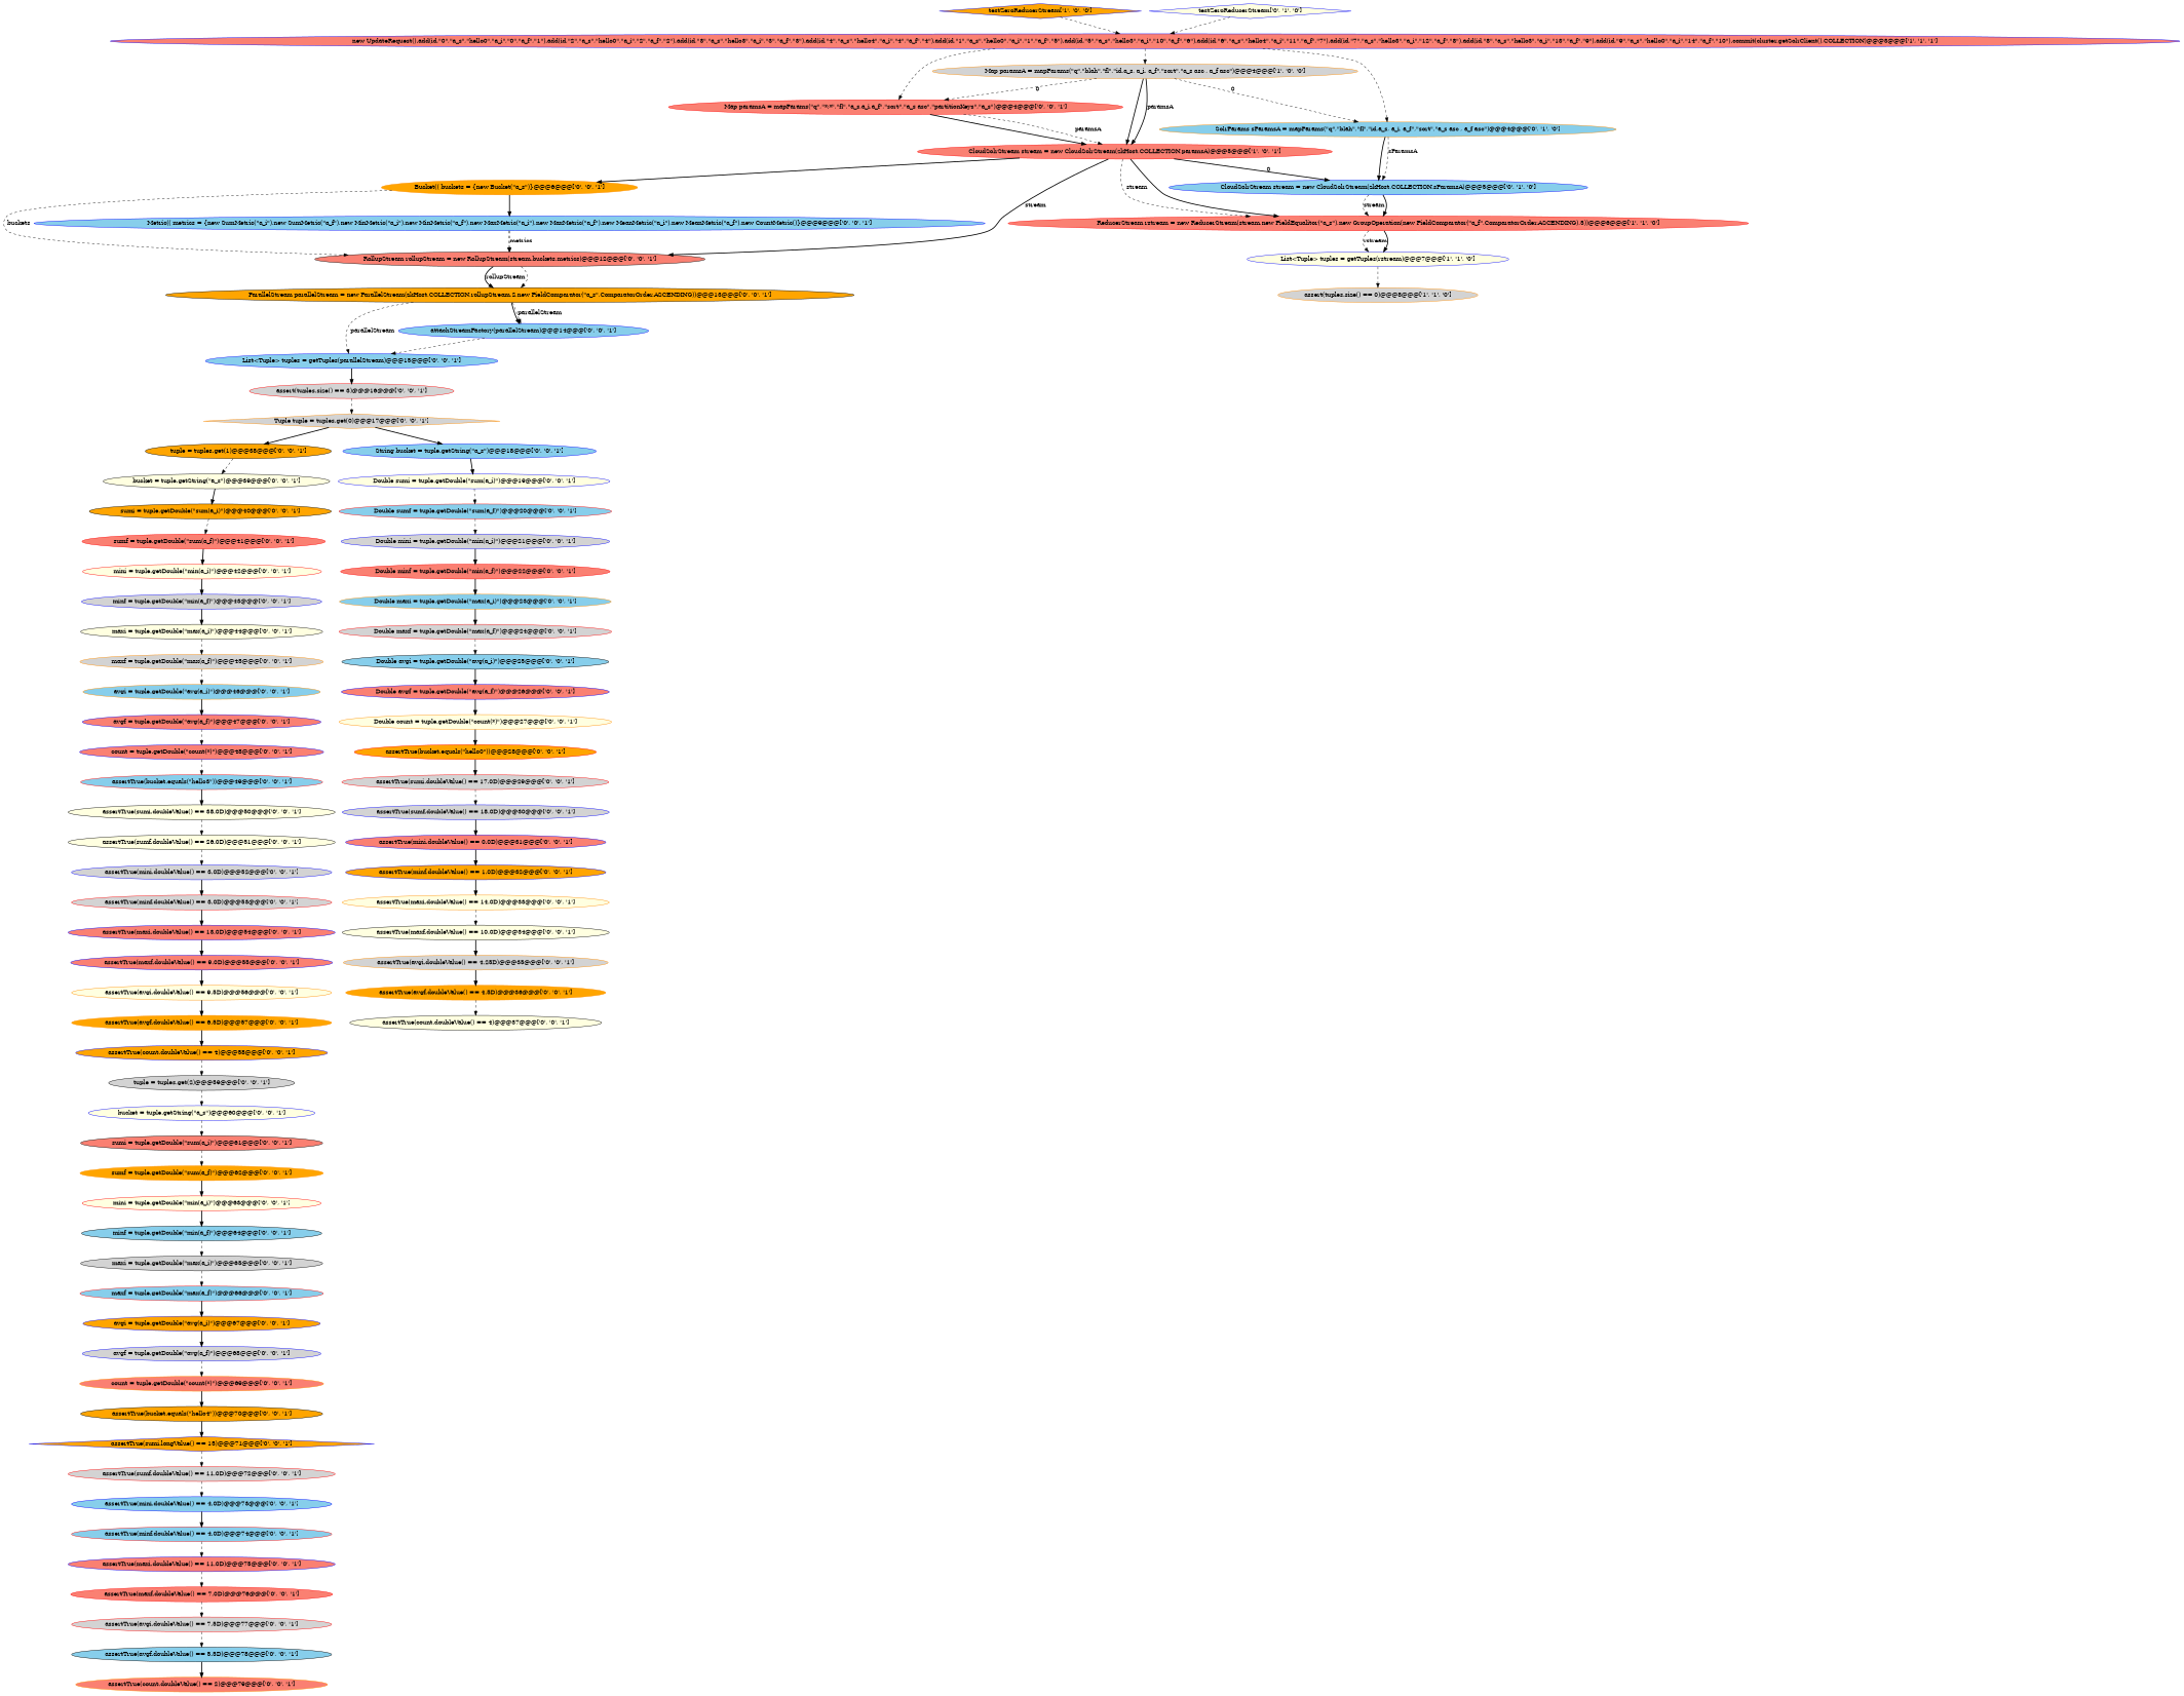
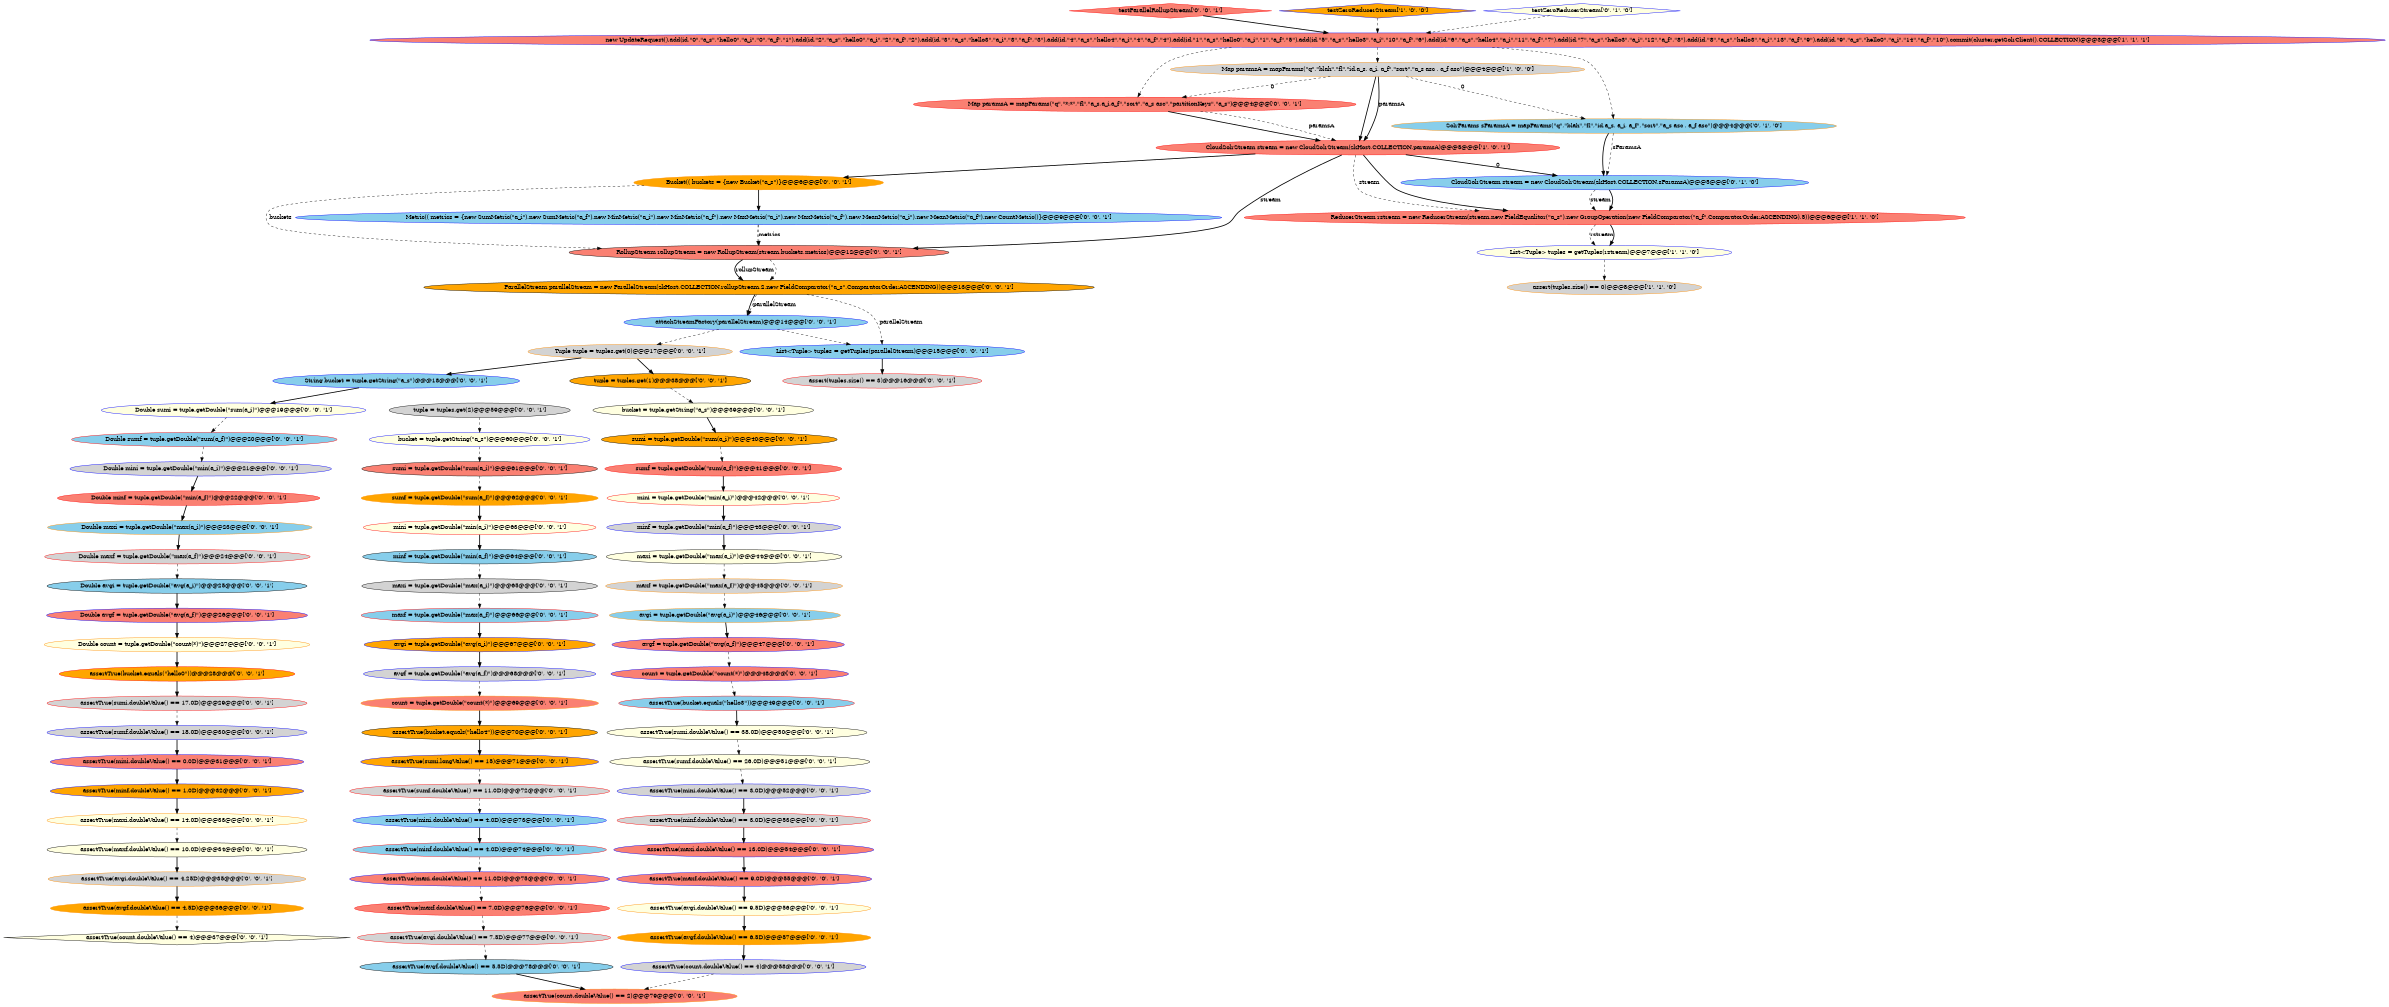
  digraph {
    node [color=blue fillcolor=salmon shape=ellipse style=filled]
    edge [style=bold]
    n1 [color=black fillcolor=lightgrey label="maxi = tuple.getDouble(\"max(a_i)\")@@@65@@@['0', '0', '1']"]
    n2 [color=red fillcolor=skyblue label="maxf = tuple.getDouble(\"max(a_f)\")@@@66@@@['0', '0', '1']"]
    n3 [fillcolor=orange label="avgi = tuple.getDouble(\"avg(a_i)\")@@@67@@@['0', '0', '1']"]
    n4 [label="assertTrue(mini.doubleValue() == 0.0D)@@@31@@@['0', '0', '1']"]
    n5 [fillcolor=orange label="assertTrue(minf.doubleValue() == 1.0D)@@@32@@@['0', '0', '1']"]
    n6 [color=darkorange fillcolor=lightyellow label="assertTrue(maxi.doubleValue() == 14.0D)@@@33@@@['0', '0', '1']"]
    n7 [fillcolor=skyblue label="assertTrue(mini.doubleValue() == 4.0D)@@@73@@@['0', '0', '1']"]
    n8 [color=red fillcolor=skyblue label="assertTrue(minf.doubleValue() == 4.0D)@@@74@@@['0', '0', '1']"]
    n9 [label="assertTrue(maxi.doubleValue() == 11.0D)@@@75@@@['0', '0', '1']"]
    n10 [fillcolor=lightgrey label="avgf = tuple.getDouble(\"avg(a_f)\")@@@68@@@['0', '0', '1']"]
    n11 [color=darkorange label="count = tuple.getDouble(\"count(*)\")@@@69@@@['0', '0', '1']"]
    n12 [fillcolor=lightgrey label="minf = tuple.getDouble(\"min(a_f)\")@@@43@@@['0', '0', '1']"]
    n13 [color=black fillcolor=lightyellow label="maxi = tuple.getDouble(\"max(a_i)\")@@@44@@@['0', '0', '1']"]
    n14 [color=darkorange fillcolor=lightgrey label="maxf = tuple.getDouble(\"max(a_f)\")@@@45@@@['0', '0', '1']"]
    n15 [fillcolor=lightyellow label="List<Tuple> tuples = getTuples(rstream)@@@7@@@['1', '1', '0']"]
    n16 [color=darkorange fillcolor=lightgrey label="assert(tuples.size() == 0)@@@8@@@['1', '1', '0']"]
    n17 [label="assertTrue(maxi.doubleValue() == 13.0D)@@@54@@@['0', '0', '1']"]
    n18 [label="assertTrue(maxf.doubleValue() == 9.0D)@@@55@@@['0', '0', '1']"]
    n19 [color=darkorange fillcolor=lightyellow label="assertTrue(avgi.doubleValue() == 9.5D)@@@56@@@['0', '0', '1']"]
    n20 [fillcolor=lightgrey label="assertTrue(sumf.doubleValue() == 18.0D)@@@30@@@['0', '0', '1']"]
    n21 [color=black label="sumi = tuple.getDouble(\"sum(a_i)\")@@@61@@@['0', '0', '1']"]
    n22 [color=darkorange fillcolor=orange label="sumf = tuple.getDouble(\"sum(a_f)\")@@@62@@@['0', '0', '1']"]
    n23 [color=red fillcolor=lightyellow label="mini = tuple.getDouble(\"min(a_i)\")@@@63@@@['0', '0', '1']"]
    n24 [color=red fillcolor=lightgrey label="Double maxf = tuple.getDouble(\"max(a_f)\")@@@24@@@['0', '0', '1']"]
    n25 [color=black fillcolor=skyblue label="Double avgi = tuple.getDouble(\"avg(a_i)\")@@@25@@@['0', '0', '1']"]
    n26 [label="Double avgf = tuple.getDouble(\"avg(a_f)\")@@@26@@@['0', '0', '1']"]
    n27 [fillcolor=lightgrey label="Double mini = tuple.getDouble(\"min(a_i)\")@@@21@@@['0', '0', '1']"]
    n28 [color=red label="Double minf = tuple.getDouble(\"min(a_f)\")@@@22@@@['0', '0', '1']"]
    n29 [color=darkorange fillcolor=skyblue label="Double maxi = tuple.getDouble(\"max(a_i)\")@@@23@@@['0', '0', '1']"]
    n30 [color=black fillcolor=lightyellow label="assertTrue(sumf.doubleValue() == 26.0D)@@@51@@@['0', '0', '1']"]
    n31 [fillcolor=lightgrey label="assertTrue(mini.doubleValue() == 3.0D)@@@52@@@['0', '0', '1']"]
    n32 [color=red fillcolor=lightgrey label="assertTrue(minf.doubleValue() == 3.0D)@@@53@@@['0', '0', '1']"]
    n33 [color=darkorange fillcolor=lightgrey label="assertTrue(avgi.doubleValue() == 4.25D)@@@35@@@['0', '0', '1']"]
    n34 [color=darkorange fillcolor=orange label="assertTrue(avgf.doubleValue() == 4.5D)@@@36@@@['0', '0', '1']"]
-   n35 [color=black fillcolor=lightyellow label="assertTrue(count.doubleValue() == 4)@@@37@@@['0', '0', '1']"]
+   n35 [color=black fillcolor=lightyellow label="assertTrue(count.doubleValue() == 4)@@@37@@@['0', '0', '1']" shape=diamond]
    n36 [color=black fillcolor=orange label="tuple = tuples.get(1)@@@38@@@['0', '0', '1']"]
    n37 [color=black fillcolor=lightyellow label="bucket = tuple.getString(\"a_s\")@@@39@@@['0', '0', '1']"]
    n38 [color=black fillcolor=orange label="sumi = tuple.getDouble(\"sum(a_i)\")@@@40@@@['0', '0', '1']"]
    n39 [color=darkorange fillcolor=orange label="Bucket(( buckets = {new Bucket(\"a_s\")}@@@6@@@['0', '0', '1']"]
    n40 [color=black label="RollupStream rollupStream = new RollupStream(stream,buckets,metrics)@@@12@@@['0', '0', '1']"]
    n41 [fillcolor=skyblue label="Metric(( metrics = {new SumMetric(\"a_i\"),new SumMetric(\"a_f\"),new MinMetric(\"a_i\"),new MinMetric(\"a_f\"),new MaxMetric(\"a_i\"),new MaxMetric(\"a_f\"),new MeanMetric(\"a_i\"),new MeanMetric(\"a_f\"),new CountMetric()}@@@9@@@['0', '0', '1']"]
    n42 [color=black fillcolor=orange label="ParallelStream parallelStream = new ParallelStream(zkHost,COLLECTION,rollupStream,2,new FieldComparator(\"a_s\",ComparatorOrder.ASCENDING))@@@13@@@['0', '0', '1']"]
    n43 [color=darkorange fillcolor=orange label="assertTrue(avgf.doubleValue() == 6.5D)@@@57@@@['0', '0', '1']"]
-   n44 [fillcolor=orange label="assertTrue(count.doubleValue() == 4)@@@58@@@['0', '0', '1']"]
+   n44 [fillcolor=lightgrey label="assertTrue(count.doubleValue() == 4)@@@58@@@['0', '0', '1']"]
    n45 [color=darkorange fillcolor=skyblue label="avgi = tuple.getDouble(\"avg(a_i)\")@@@46@@@['0', '0', '1']"]
    n46 [label="avgf = tuple.getDouble(\"avg(a_f)\")@@@47@@@['0', '0', '1']"]
    n47 [label="count = tuple.getDouble(\"count(*)\")@@@48@@@['0', '0', '1']"]
    n48 [label="new UpdateRequest().add(id,\"0\",\"a_s\",\"hello0\",\"a_i\",\"0\",\"a_f\",\"1\").add(id,\"2\",\"a_s\",\"hello0\",\"a_i\",\"2\",\"a_f\",\"2\").add(id,\"3\",\"a_s\",\"hello3\",\"a_i\",\"3\",\"a_f\",\"3\").add(id,\"4\",\"a_s\",\"hello4\",\"a_i\",\"4\",\"a_f\",\"4\").add(id,\"1\",\"a_s\",\"hello0\",\"a_i\",\"1\",\"a_f\",\"5\").add(id,\"5\",\"a_s\",\"hello3\",\"a_i\",\"10\",\"a_f\",\"6\").add(id,\"6\",\"a_s\",\"hello4\",\"a_i\",\"11\",\"a_f\",\"7\").add(id,\"7\",\"a_s\",\"hello3\",\"a_i\",\"12\",\"a_f\",\"8\").add(id,\"8\",\"a_s\",\"hello3\",\"a_i\",\"13\",\"a_f\",\"9\").add(id,\"9\",\"a_s\",\"hello0\",\"a_i\",\"14\",\"a_f\",\"10\").commit(cluster.getSolrClient(),COLLECTION)@@@3@@@['1', '1', '1']"]
    n49 [color=red label="Map paramsA = mapParams(\"q\",\"*:*\",\"fl\",\"a_s,a_i,a_f\",\"sort\",\"a_s asc\",\"partitionKeys\",\"a_s\")@@@4@@@['0', '0', '1']"]
    n50 [color=darkorange fillcolor=skyblue label="SolrParams sParamsA = mapParams(\"q\",\"blah\",\"fl\",\"id,a_s, a_i, a_f\",\"sort\",\"a_s asc , a_f asc\")@@@4@@@['0', '1', '0']"]
    n51 [color=darkorange fillcolor=lightgrey label="Map paramsA = mapParams(\"q\",\"blah\",\"fl\",\"id,a_s, a_i, a_f\",\"sort\",\"a_s asc , a_f asc\")@@@4@@@['1', '0', '0']"]
    n52 [color=red label="CloudSolrStream stream = new CloudSolrStream(zkHost,COLLECTION,paramsA)@@@5@@@['1', '0', '1']"]
    n53 [fillcolor=skyblue label="CloudSolrStream stream = new CloudSolrStream(zkHost,COLLECTION,sParamsA)@@@5@@@['0', '1', '0']"]
    n54 [color=black fillcolor=lightyellow label="assertTrue(maxf.doubleValue() == 10.0D)@@@34@@@['0', '0', '1']"]
    n55 [color=black fillcolor=skyblue label="assertTrue(avgf.doubleValue() == 5.5D)@@@78@@@['0', '0', '1']"]
    n56 [color=darkorange label="assertTrue(count.doubleValue() == 2)@@@79@@@['0', '0', '1']"]
    n57 [fillcolor=skyblue label="List<Tuple> tuples = getTuples(parallelStream)@@@15@@@['0', '0', '1']"]
    n58 [color=red fillcolor=lightgrey label="assert(tuples.size() == 3)@@@16@@@['0', '0', '1']"]
-   n59 [color=darkorange fillcolor=lightgrey label="Tuple tuple = tuples.get(0)@@@17@@@['0', '0', '1']" shape=diamond]
+   n59 [color=darkorange fillcolor=lightgrey label="Tuple tuple = tuples.get(0)@@@17@@@['0', '0', '1']"]
    n60 [color=red fillcolor=orange label="assertTrue(bucket.equals(\"hello0\"))@@@28@@@['0', '0', '1']"]
    n61 [color=red fillcolor=lightgrey label="assertTrue(sumi.doubleValue() == 17.0D)@@@29@@@['0', '0', '1']"]
    n62 [color=red fillcolor=skyblue label="assertTrue(bucket.equals(\"hello3\"))@@@49@@@['0', '0', '1']"]
    n63 [color=black fillcolor=lightyellow label="assertTrue(sumi.doubleValue() == 38.0D)@@@50@@@['0', '0', '1']"]
    n64 [color=red fillcolor=lightgrey label="assertTrue(sumf.doubleValue() == 11.0D)@@@72@@@['0', '0', '1']"]
    n65 [color=black fillcolor=lightgrey label="tuple = tuples.get(2)@@@59@@@['0', '0', '1']"]
    n66 [fillcolor=lightyellow label="bucket = tuple.getString(\"a_s\")@@@60@@@['0', '0', '1']"]
+   n67 [color=red label="testParallelRollupStream['0', '0', '1']" shape=diamond]
    n68 [color=red label="ReducerStream rstream = new ReducerStream(stream,new FieldEqualitor(\"a_s\"),new GroupOperation(new FieldComparator(\"a_f\",ComparatorOrder.ASCENDING),5))@@@6@@@['1', '1', '0']"]
    n69 [fillcolor=orange label="testZeroReducerStream['1', '0', '0']" shape=diamond]
    n70 [fillcolor=skyblue label="String bucket = tuple.getString(\"a_s\")@@@18@@@['0', '0', '1']"]
    n71 [fillcolor=lightyellow label="Double sumi = tuple.getDouble(\"sum(a_i)\")@@@19@@@['0', '0', '1']"]
    n72 [color=black fillcolor=orange label="assertTrue(bucket.equals(\"hello4\"))@@@70@@@['0', '0', '1']"]
    n73 [color=darkorange fillcolor=lightyellow label="Double count = tuple.getDouble(\"count(*)\")@@@27@@@['0', '0', '1']"]
    n74 [fillcolor=lightyellow label="testZeroReducerStream['0', '1', '0']" shape=diamond]
    n75 [color=black fillcolor=skyblue label="minf = tuple.getDouble(\"min(a_f)\")@@@64@@@['0', '0', '1']"]
    n76 [fillcolor=skyblue label="attachStreamFactory(parallelStream)@@@14@@@['0', '0', '1']"]
    n77 [color=red label="sumf = tuple.getDouble(\"sum(a_f)\")@@@41@@@['0', '0', '1']"]
    n78 [color=red fillcolor=lightyellow label="mini = tuple.getDouble(\"min(a_i)\")@@@42@@@['0', '0', '1']"]
    n79 [color=red label="assertTrue(maxf.doubleValue() == 7.0D)@@@76@@@['0', '0', '1']"]
    n80 [color=red fillcolor=lightgrey label="assertTrue(avgi.doubleValue() == 7.5D)@@@77@@@['0', '0', '1']"]
    n81 [color=red fillcolor=skyblue label="Double sumf = tuple.getDouble(\"sum(a_f)\")@@@20@@@['0', '0', '1']"]
-   n82 [fillcolor=orange label="assertTrue(sumi.longValue() == 15)@@@71@@@['0', '0', '1']" shape=diamond]
+   n82 [fillcolor=orange label="assertTrue(sumi.longValue() == 15)@@@71@@@['0', '0', '1']"]
    n1 -> n2 [style=dashed]
    n2 -> n3
    n3 -> n10
    n4 -> n5
    n5 -> n6
    n6 -> n54 [style=dashed]
    n7 -> n8
    n8 -> n9 [style=dashed]
    n9 -> n79 [style=dashed]
    n10 -> n11 [style=dashed]
    n11 -> n72
    n12 -> n13
    n13 -> n14 [style=dashed]
    n14 -> n45 [style=dashed]
    n15 -> n16 [style=dashed]
    n17 -> n18
    n18 -> n19
    n19 -> n43
    n20 -> n4
    n21 -> n22 [style=dashed]
    n22 -> n23
    n23 -> n75
    n24 -> n25 [style=dashed]
    n25 -> n26
    n26 -> n73
    n27 -> n28
    n28 -> n29
    n29 -> n24
    n30 -> n31 [style=dashed]
    n31 -> n32
    n32 -> n17
    n33 -> n34
    n34 -> n35 [style=dashed]
    n36 -> n37 [style=dashed]
    n37 -> n38
    n38 -> n77 [style=dashed]
    n39 -> n40 [label=buckets style=dashed]
    n39 -> n41
    n40 -> n42 [style=dashed]
    n40 -> n42 [label=rollupStream]
    n41 -> n40 [label=metrics style=dashed]
    n41 -> n40 [style=dashed]
    n42 -> n57 [label=parallelStream style=dashed]
    n42 -> n76 [label=parallelStream style=dashed]
    n42 -> n76
    n43 -> n44
-   n44 -> n65 [style=dashed]
+   n44 -> n56 [style=dashed]
    n45 -> n46
    n46 -> n47 [style=dashed]
    n47 -> n62 [style=dashed]
    n48 -> n49 [style=dashed]
    n48 -> n50 [style=dashed]
    n48 -> n51 [style=dashed]
    n49 -> n52
    n49 -> n52 [label=paramsA style=dashed]
    n50 -> n53
    n50 -> n53 [label=sParamsA style=dashed]
    n51 -> n49 [label=0 style=dashed]
    n51 -> n50 [label=0 style=dashed]
    n51 -> n52
    n51 -> n52 [label=paramsA]
    n52 -> n39
    n52 -> n40 [label=stream]
    n52 -> n53 [label=0]
    n52 -> n68
    n52 -> n68 [label=stream style=dashed]
    n53 -> n68
    n53 -> n68 [label=stream style=dashed]
    n54 -> n33
    n55 -> n56
    n57 -> n58
-   n58 -> n59 [style=dashed]
+   n76 -> n59 [style=dashed]
    n59 -> n36
    n59 -> n70
    n60 -> n61
    n61 -> n20 [style=dashed]
    n62 -> n63
    n63 -> n30 [style=dashed]
    n64 -> n7 [style=dashed]
    n65 -> n66 [style=dashed]
    n66 -> n21 [style=dashed]
+   n67 -> n48
    n68 -> n15 [label=rstream style=dashed]
    n68 -> n15
    n69 -> n48 [style=dashed]
    n70 -> n71
    n71 -> n81 [style=dashed]
    n72 -> n82
    n73 -> n60
    n74 -> n48 [style=dashed]
    n75 -> n1 [style=dashed]
    n76 -> n57 [style=dashed]
    n77 -> n78
    n78 -> n12
    n79 -> n80 [style=dashed]
    n80 -> n55 [style=dashed]
    n81 -> n27 [style=dashed]
    n82 -> n64 [style=dashed]
  }
